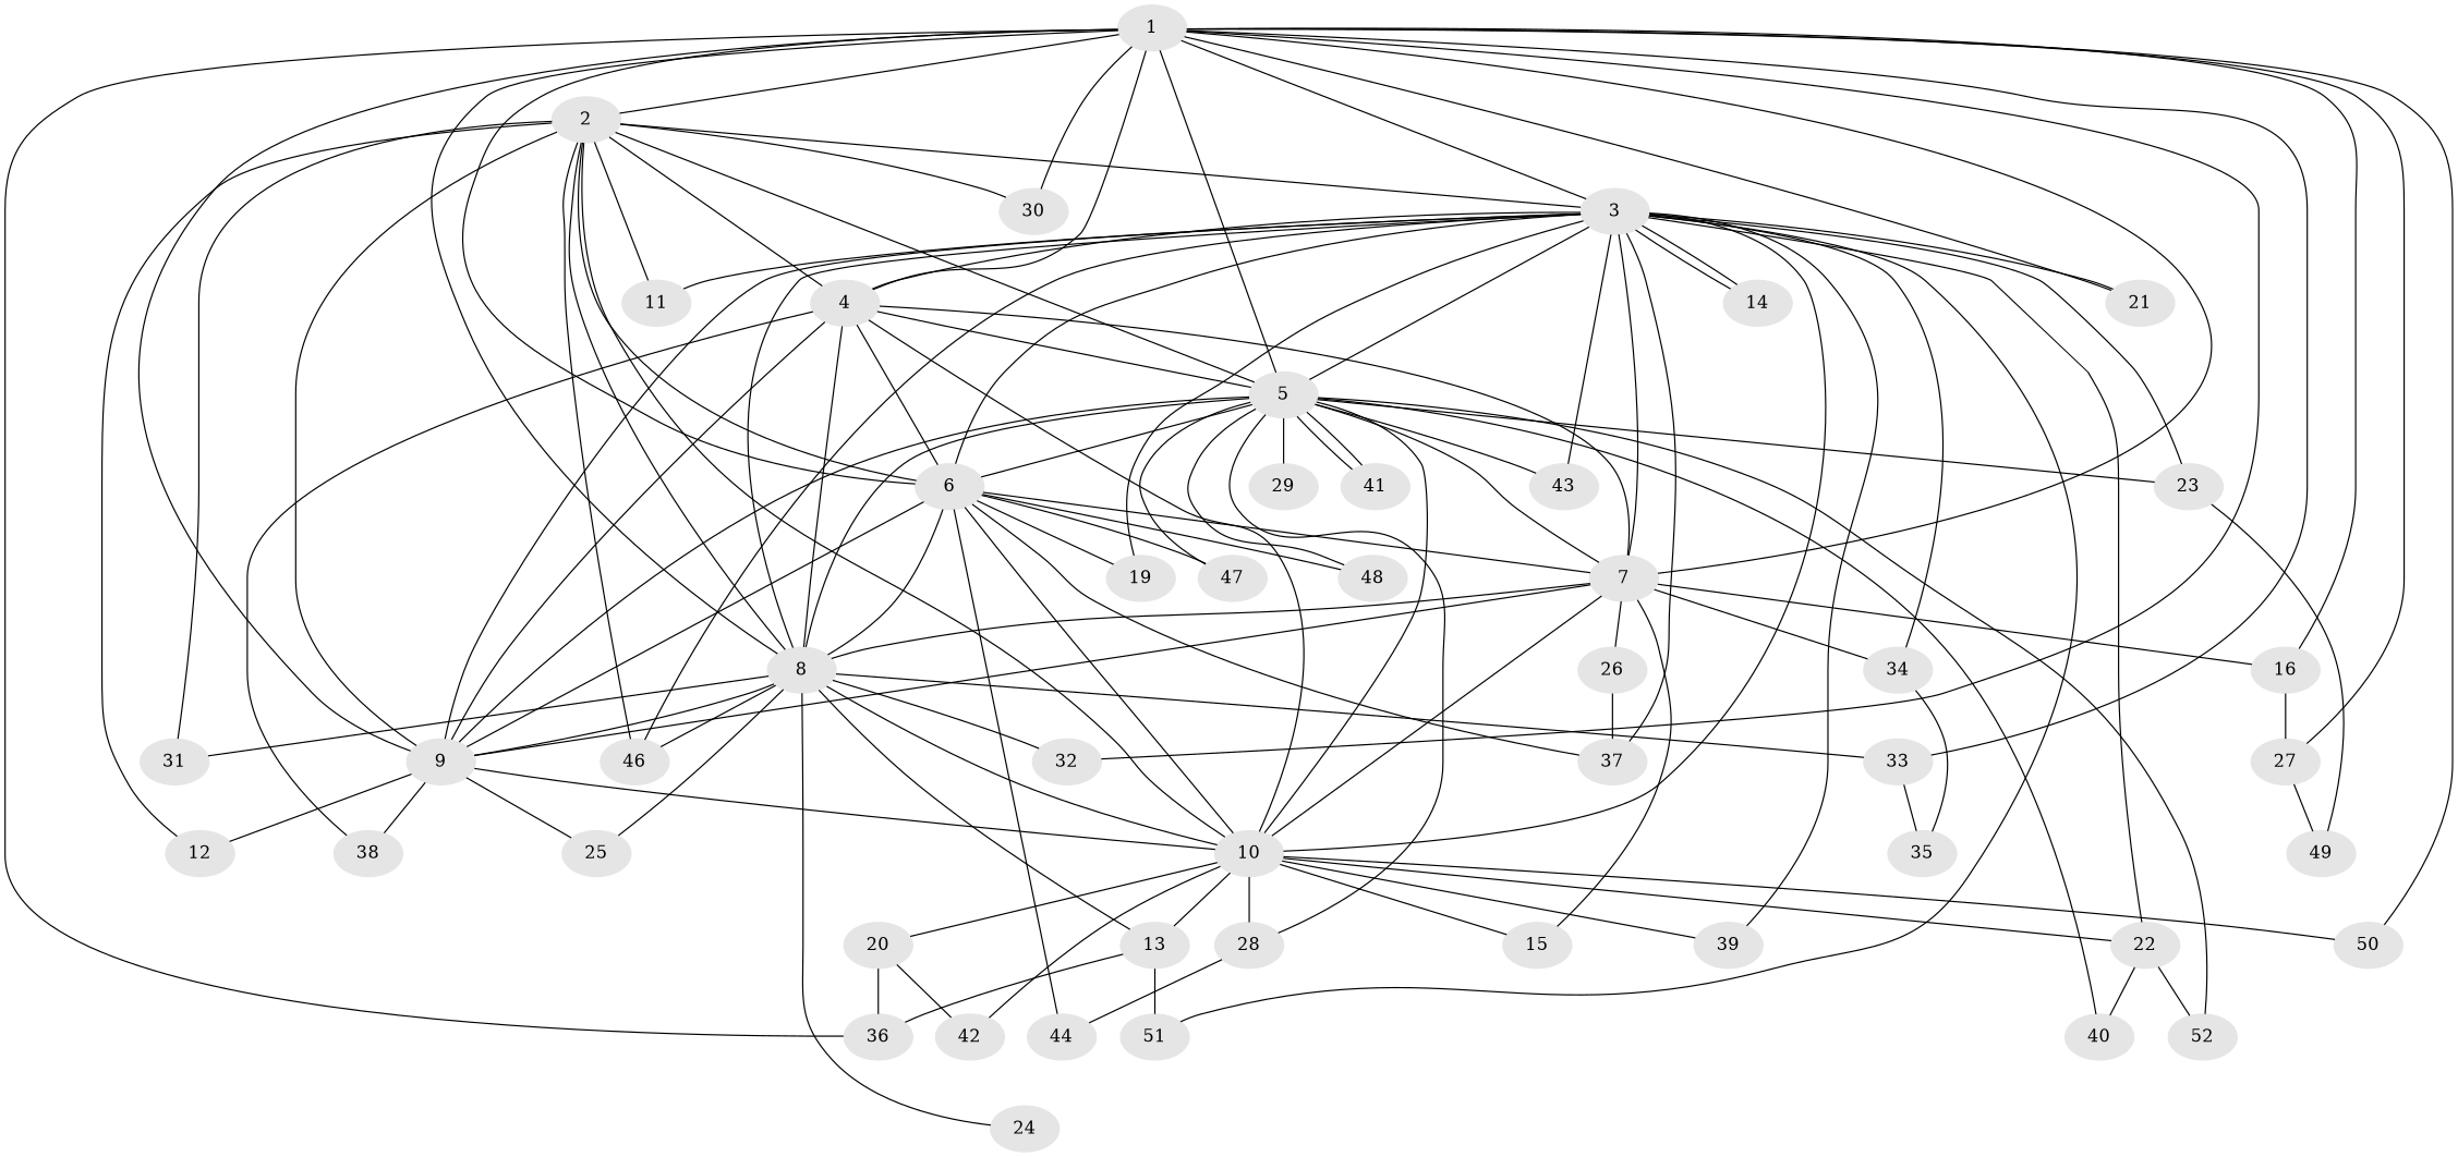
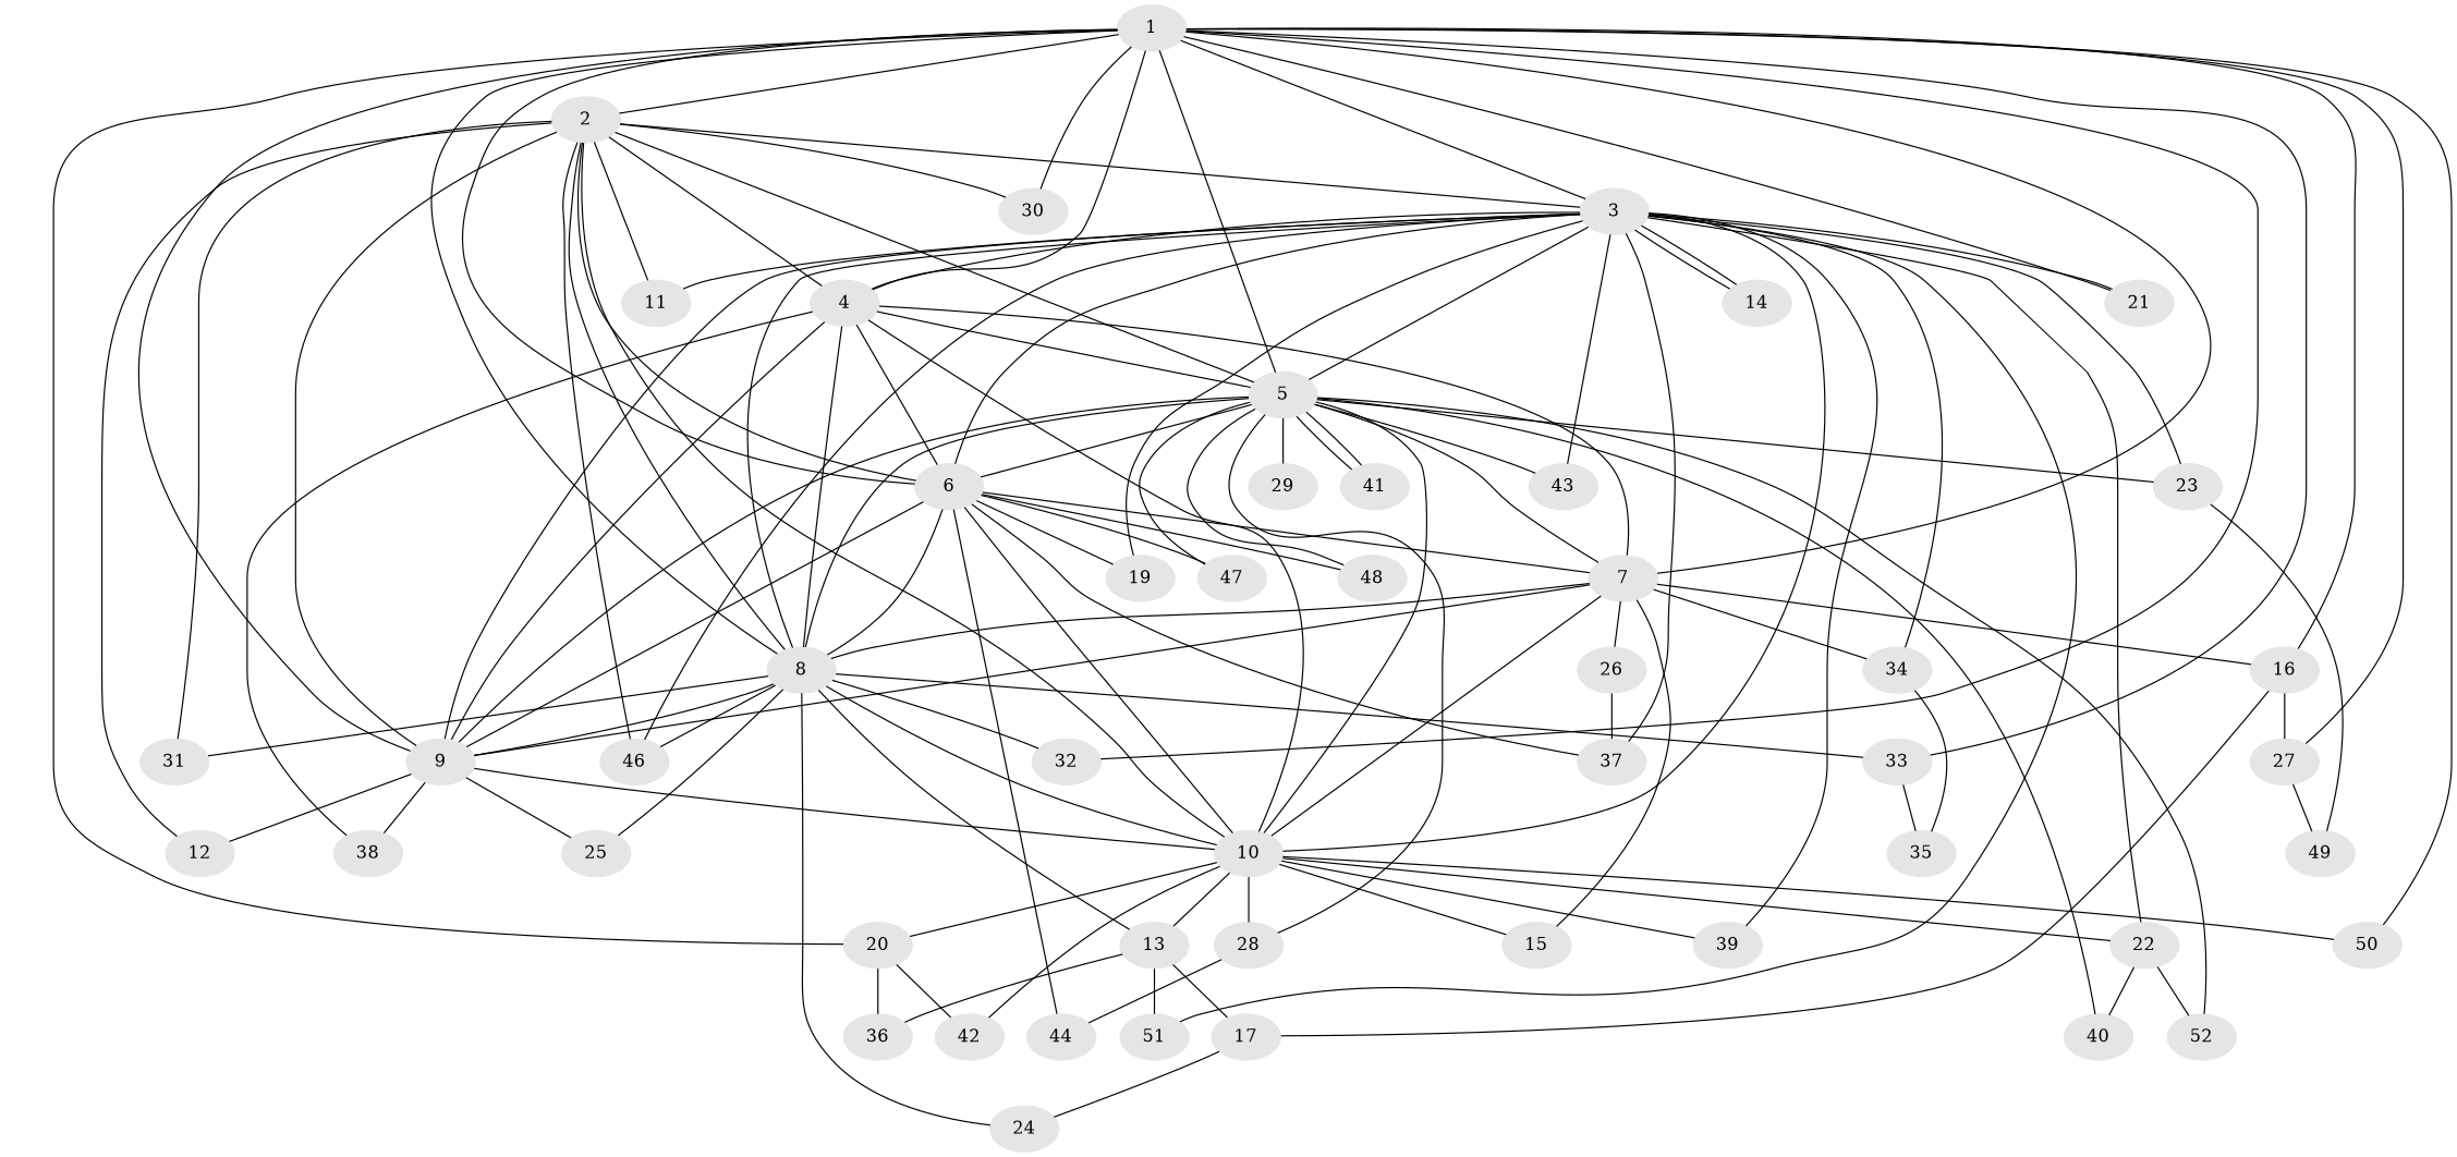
  graph {
    node [color=gray90 style=filled]
    1
    2
    3
    4
    5
    6
    7
    8
    9
    16
    20
    21
    27
    30
    32
    33
    50
    10
    11
    12
    31
    46
    14
    19
    22
    23
    34
    39
    43
    51
    37
    38
    28
    29
    40
    41
    47
    48
    52
    44
    26
    15
    13
    24
    25
    42
+   17
    36
    49
    35
    1 -- 2
    1 -- 3
    1 -- 4
    1 -- 5
    1 -- 6
    1 -- 7
    1 -- 8
    1 -- 9
    1 -- 16
-   1 -- 36
+   1 -- 20
    1 -- 21
    1 -- 27
    1 -- 30
    1 -- 32
    1 -- 33
    1 -- 50
    2 -- 3
    2 -- 4
    2 -- 5
    2 -- 6
    2 -- 8
    2 -- 9
    2 -- 30
    2 -- 10
    2 -- 11
    2 -- 12
    2 -- 31
    2 -- 46
    3 -- 4
    3 -- 5
    3 -- 6
-   3 -- 7
    3 -- 8
    3 -- 9
    3 -- 21
    3 -- 10
    3 -- 11
    3 -- 46
    3 -- 14
    3 -- 14
    3 -- 19
    3 -- 22
    3 -- 23
    3 -- 34
    3 -- 39
    3 -- 43
    3 -- 51
    3 -- 37
    4 -- 5
    4 -- 6
    4 -- 7
    4 -- 8
    4 -- 9
    4 -- 10
    4 -- 38
    5 -- 6
    5 -- 7
    5 -- 8
    5 -- 9
    5 -- 10
    5 -- 23
    5 -- 43
    5 -- 28
    5 -- 29
    5 -- 40
    5 -- 41
    5 -- 41
    5 -- 47
    5 -- 48
    5 -- 52
    6 -- 7
    6 -- 8
    6 -- 9
    6 -- 10
    6 -- 19
    6 -- 37
    6 -- 47
    6 -- 48
    6 -- 44
    7 -- 8
    7 -- 9
    7 -- 16
    7 -- 10
    7 -- 34
    7 -- 26
    7 -- 15
    8 -- 9
    8 -- 32
    8 -- 33
    8 -- 10
    8 -- 31
    8 -- 46
    8 -- 13
    8 -- 24
    8 -- 25
    9 -- 10
    9 -- 12
    9 -- 38
    9 -- 25
    16 -- 27
+   16 -- 17
    20 -- 42
    20 -- 36
    27 -- 49
    33 -- 35
    10 -- 20
    10 -- 50
    10 -- 22
    10 -- 39
    10 -- 28
    10 -- 15
    10 -- 13
    10 -- 42
    22 -- 40
    22 -- 52
    23 -- 49
    34 -- 35
    28 -- 44
    26 -- 37
    13 -- 51
+   13 -- 17
    13 -- 36
+   17 -- 24
  }
